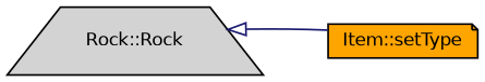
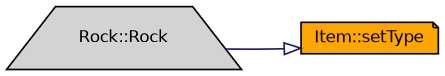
  digraph {
    rankdir=LR
    node [color=black fontname=Helvetica fontsize=10 style=filled]
    n1 [fillcolor=lightgrey fontcolor=black height=0.2 label="Rock::Rock" shape=trapezium width=0.4]
    n2 [fillcolor=orange height=0.2 label="Item::setType" shape=note width=0.4]
-   n2 -> n1 [color=midnightblue fontname=Helvetica fontsize=10 labelfontname=Helvetica labelfontsize=10 style=solid arrowhead=onormal]
+   n1 -> n2 [color=midnightblue fontname=Helvetica fontsize=10 labelfontname=Helvetica labelfontsize=10 style=solid arrowhead=onormal]
  }
